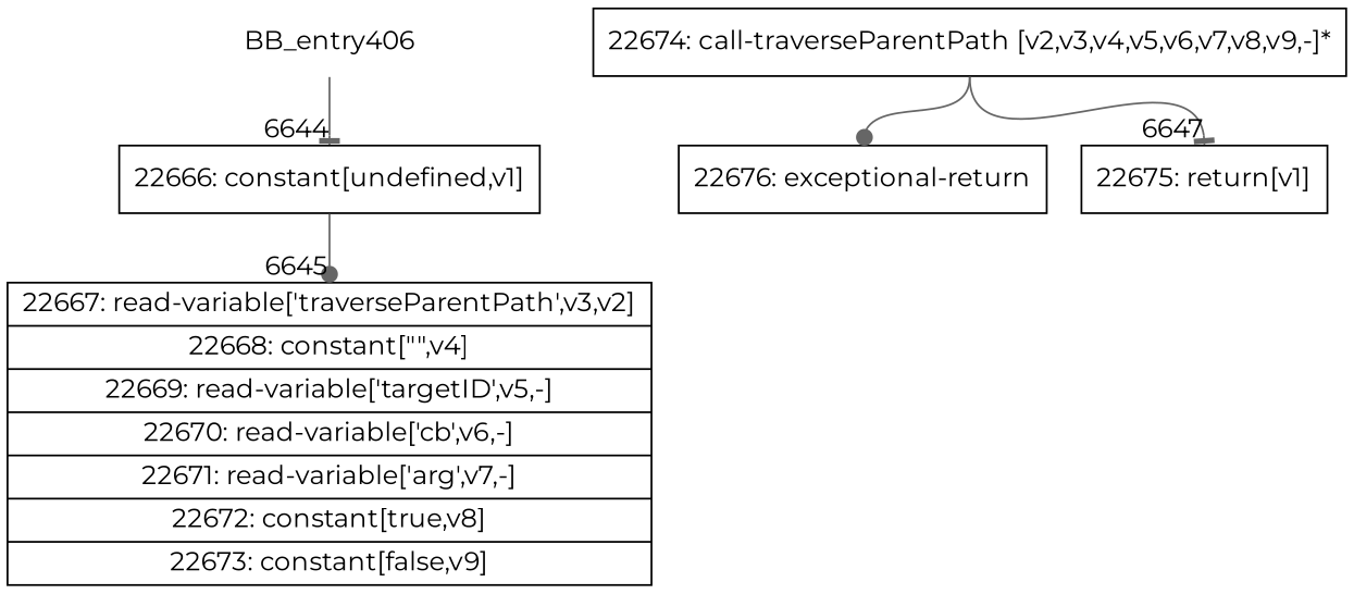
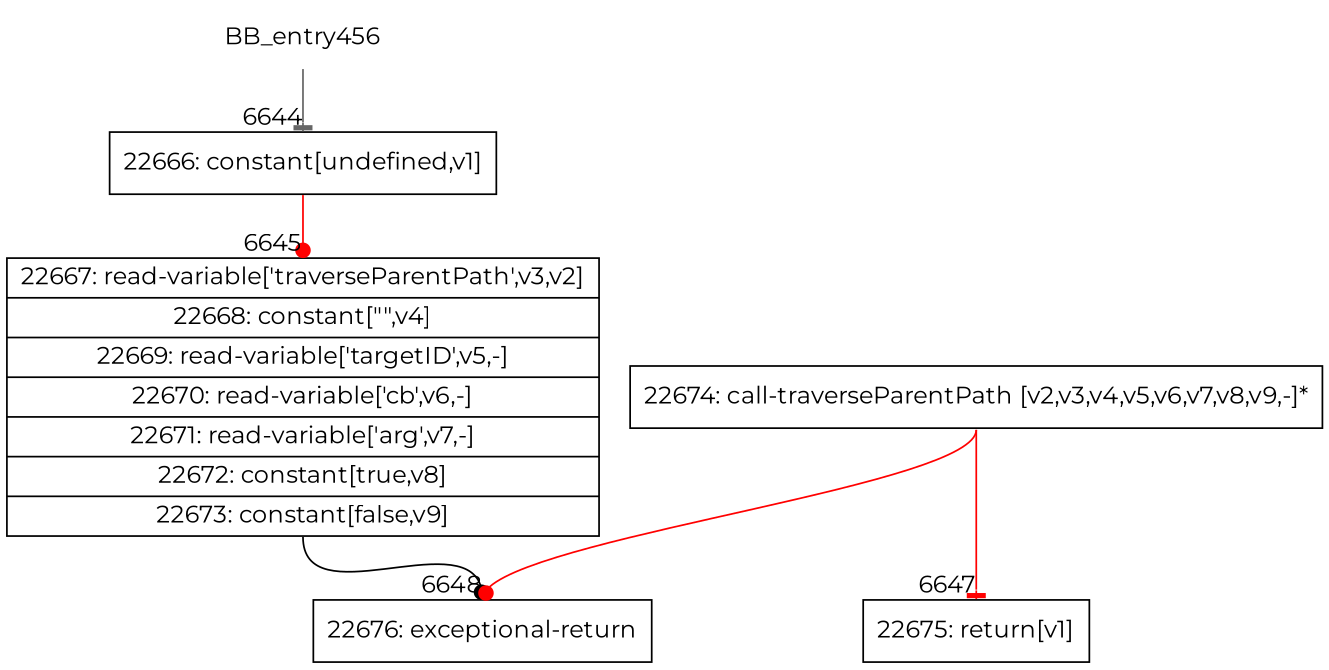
  digraph {
    fontname=Montserrat
    rankdir=TD
    node [fontname=Montserrat shape=record]
    edge [arrowhead=dot color=gray40 fontname=Montserrat headport=n tailport=s]
-   BB_entry456 [shape=none label=BB_entry406]
+   BB_entry456 [shape=none]
    n2 [label="{22666: constant[undefined,v1]}"]
    n3 [label="{22667: read-variable['traverseParentPath',v3,v2]|22668: constant[\"\",v4]|22669: read-variable['targetID',v5,-]|22670: read-variable['cb',v6,-]|22671: read-variable['arg',v7,-]|22672: constant[true,v8]|22673: constant[false,v9]}"]
    n4 [label="{22676: exceptional-return}"]
    n5 [label="{22674: call-traverseParentPath [v2,v3,v4,v5,v6,v7,v8,v9,-]*}"]
    n6 [label="{22675: return[v1]}"]
    BB_entry456 -> n2 [arrowhead=tee headlabel="    6644"]
-   n2 -> n3 [headlabel="      6645"]
-   n5 -> n4
-   n5 -> n6 [arrowhead=tee headlabel="      6647"]
+   n2 -> n3 [color=red headlabel="      6645"]
+   n3 -> n4 [color=black headlabel="      6648"]
+   n5 -> n4 [color=red]
+   n5 -> n6 [arrowhead=tee color=red headlabel="      6647"]
  }
